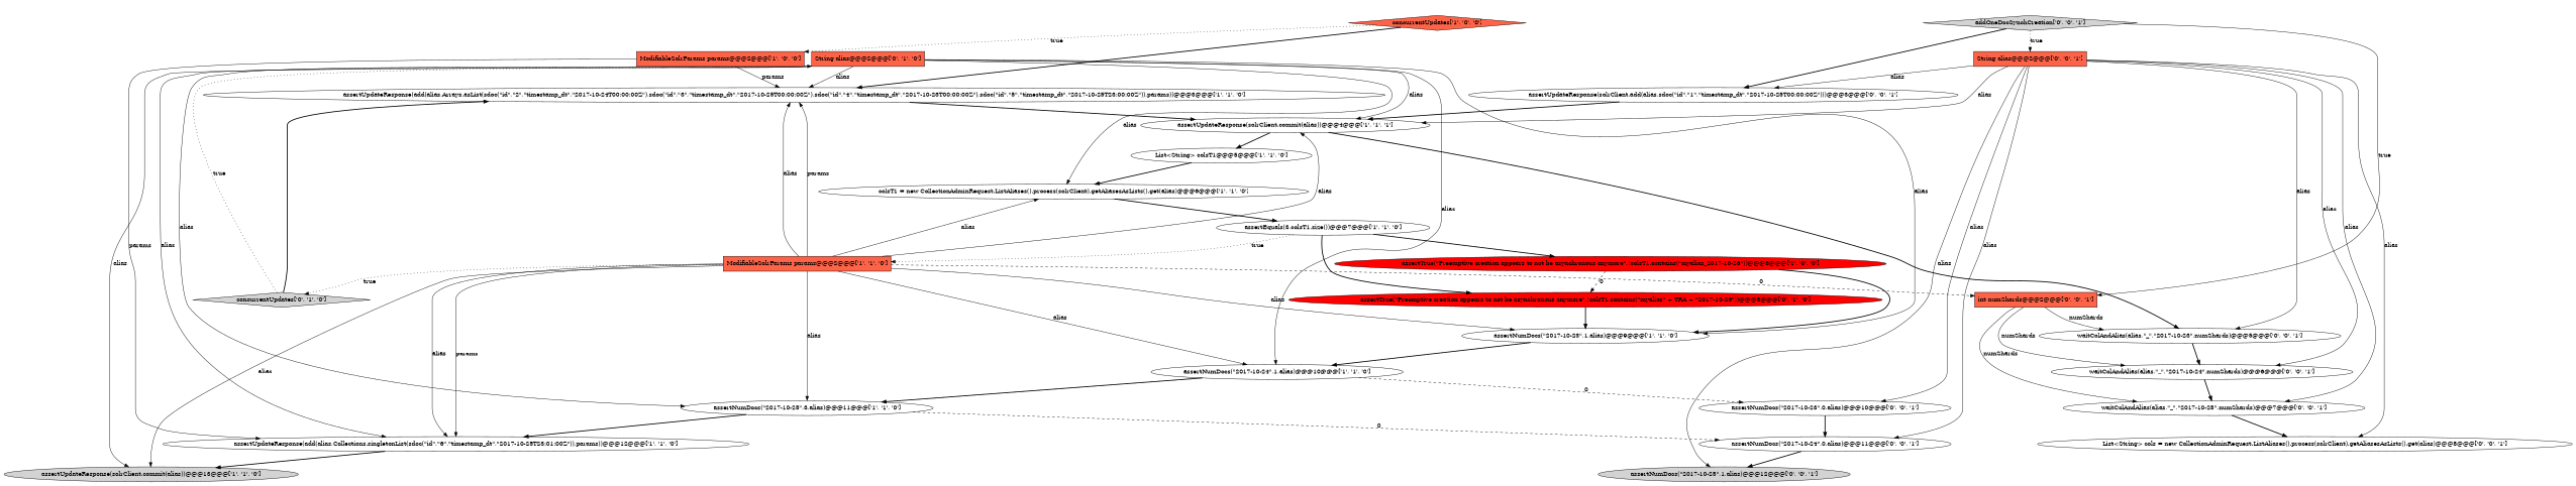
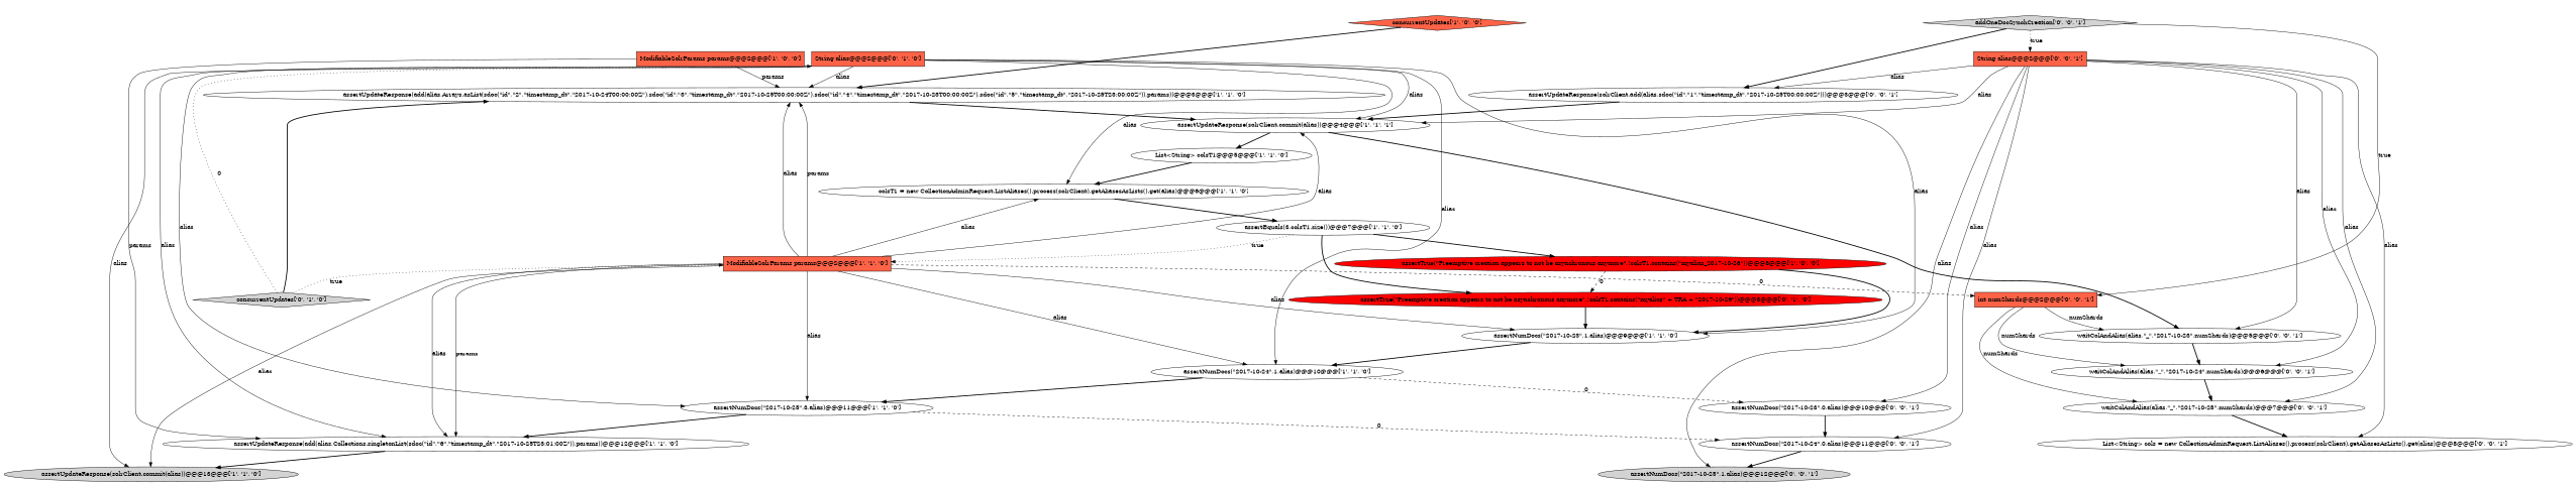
  digraph {
    node [fillcolor=white shape=ellipse style=filled]
    edge [style=solid]
    n1 [fillcolor=red label="assertTrue(\"Preemptive creation appears to not be asynchronous anymore\",!colsT1.contains(\"myalias_2017-10-26\"))@@@8@@@['1', '0', '0']"]
    n2 [fillcolor=red label="assertTrue(\"Preemptive creation appears to not be asynchronous anymore\",!colsT1.contains(\"myalias\" + TRA + \"2017-10-26\"))@@@8@@@['0', '1', '0']"]
    n3 [label="assertNumDocs(\"2017-10-23\",1,alias)@@@9@@@['1', '1', '0']"]
    n4 [label="assertNumDocs(\"2017-10-24\",1,alias)@@@10@@@['1', '1', '0']"]
    n5 [label="List<String> cols = new CollectionAdminRequest.ListAliases().process(solrClient).getAliasesAsLists().get(alias)@@@8@@@['0', '0', '1']"]
    n6 [fillcolor=lightgray label="concurrentUpdates['0', '1', '0']" shape=diamond]
    n7 [label="assertUpdateResponse(add(alias,Arrays.asList(sdoc(\"id\",\"2\",\"timestamp_dt\",\"2017-10-24T00:00:00Z\"),sdoc(\"id\",\"3\",\"timestamp_dt\",\"2017-10-25T00:00:00Z\"),sdoc(\"id\",\"4\",\"timestamp_dt\",\"2017-10-23T00:00:00Z\"),sdoc(\"id\",\"5\",\"timestamp_dt\",\"2017-10-25T23:00:00Z\")),params))@@@3@@@['1', '1', '0']"]
    n8 [fillcolor=tomato label="String alias@@@2@@@['0', '1', '0']" shape=box]
    n9 [fillcolor=tomato label="ModifiableSolrParams params@@@2@@@['1', '1', '0']" shape=box]
    n10 [label="assertUpdateResponse(solrClient.commit(alias))@@@4@@@['1', '1', '1']"]
    n11 [label="colsT1 = new CollectionAdminRequest.ListAliases().process(solrClient).getAliasesAsLists().get(alias)@@@6@@@['1', '1', '0']"]
    n12 [label="assertNumDocs(\"2017-10-25\",3,alias)@@@11@@@['1', '1', '0']"]
    n13 [label="assertUpdateResponse(add(alias,Collections.singletonList(sdoc(\"id\",\"6\",\"timestamp_dt\",\"2017-10-25T23:01:00Z\")),params))@@@12@@@['1', '1', '0']"]
    n14 [fillcolor=lightgray label="assertUpdateResponse(solrClient.commit(alias))@@@13@@@['1', '1', '0']"]
    n15 [fillcolor=tomato label="int numShards@@@2@@@['0', '0', '1']" shape=box]
    n16 [fillcolor=tomato label="concurrentUpdates['1', '0', '0']" shape=diamond]
    n17 [fillcolor=tomato label="ModifiableSolrParams params@@@2@@@['1', '0', '0']" shape=box]
    n18 [fillcolor=tomato label="String alias@@@2@@@['0', '0', '1']" shape=box]
    n19 [label="assertNumDocs(\"2017-10-24\",0,alias)@@@11@@@['0', '0', '1']"]
    n20 [label="waitColAndAlias(alias,\"_\",\"2017-10-23\",numShards)@@@5@@@['0', '0', '1']"]
    n21 [label="waitColAndAlias(alias,\"_\",\"2017-10-25\",numShards)@@@7@@@['0', '0', '1']"]
    n22 [label="assertNumDocs(\"2017-10-23\",0,alias)@@@10@@@['0', '0', '1']"]
    n23 [fillcolor=lightgray label="assertNumDocs(\"2017-10-25\",1,alias)@@@12@@@['0', '0', '1']"]
    n24 [label="assertUpdateResponse(solrClient.add(alias,sdoc(\"id\",\"1\",\"timestamp_dt\",\"2017-10-25T00:00:00Z\")))@@@3@@@['0', '0', '1']"]
    n25 [label="waitColAndAlias(alias,\"_\",\"2017-10-24\",numShards)@@@6@@@['0', '0', '1']"]
    n26 [label="List<String> colsT1@@@5@@@['1', '1', '0']"]
    n27 [label="assertEquals(3,colsT1.size())@@@7@@@['1', '1', '0']"]
    n28 [fillcolor=lightgray label="addOneDocSynchCreation['0', '0', '1']" shape=diamond]
    n1 -> n2 [label=0 style=dashed]
    n1 -> n3 [style=bold]
    n2 -> n3 [style=bold]
    n3 -> n4 [style=bold]
    n4 -> n12 [style=bold]
    n4 -> n22 [label=0 style=dashed]
    n6 -> n7 [style=bold]
-   n6 -> n8 [label=true style=dotted]
-   n9 -> n6 [label=true style=dotted]
+   n6 -> n8 [label=0 style=dotted]
+   n6 -> n9 [label=true style=dotted]
    n7 -> n10 [style=bold]
    n8 -> n3 [label=alias]
    n8 -> n4 [label=alias]
    n8 -> n7 [label=alias]
    n8 -> n10 [label=alias]
    n8 -> n11 [label=alias]
    n8 -> n12 [label=alias]
    n8 -> n13 [label=alias]
    n8 -> n14 [label=alias]
    n9 -> n3 [label=alias]
    n9 -> n4 [label=alias]
    n9 -> n7 [label=alias]
    n9 -> n7 [label=params]
    n9 -> n10 [label=alias]
    n9 -> n11 [label=alias]
    n9 -> n12 [label=alias]
    n9 -> n13 [label=params]
    n9 -> n13 [label=alias]
    n9 -> n14 [label=alias]
    n9 -> n15 [label=0 style=dashed]
    n10 -> n20 [style=bold]
    n10 -> n26 [style=bold]
    n11 -> n27 [style=bold]
    n12 -> n13 [style=bold]
    n12 -> n19 [label=0 style=dashed]
    n13 -> n14 [style=bold]
    n15 -> n20 [label=numShards]
    n15 -> n21 [label=numShards]
    n15 -> n25 [label=numShards]
    n16 -> n7 [style=bold]
-   n16 -> n17 [label=true style=dotted]
    n17 -> n7 [label=params]
    n17 -> n13 [label=params]
    n18 -> n5 [label=alias]
    n18 -> n10 [label=alias]
    n18 -> n19 [label=alias]
    n18 -> n20 [label=alias]
    n18 -> n21 [label=alias]
    n18 -> n22 [label=alias]
    n18 -> n23 [label=alias]
    n18 -> n24 [label=alias]
    n18 -> n25 [label=alias]
    n19 -> n23 [style=bold]
    n20 -> n25 [style=bold]
    n21 -> n5 [style=bold]
    n22 -> n19 [style=bold]
    n24 -> n10 [style=bold]
    n25 -> n21 [style=bold]
    n26 -> n11 [style=bold]
    n27 -> n1 [style=bold]
    n27 -> n2 [style=bold]
    n27 -> n9 [label=true style=dotted]
    n28 -> n15 [label=true]
    n28 -> n18 [label=true style=dotted]
    n28 -> n24 [style=bold]
  }
